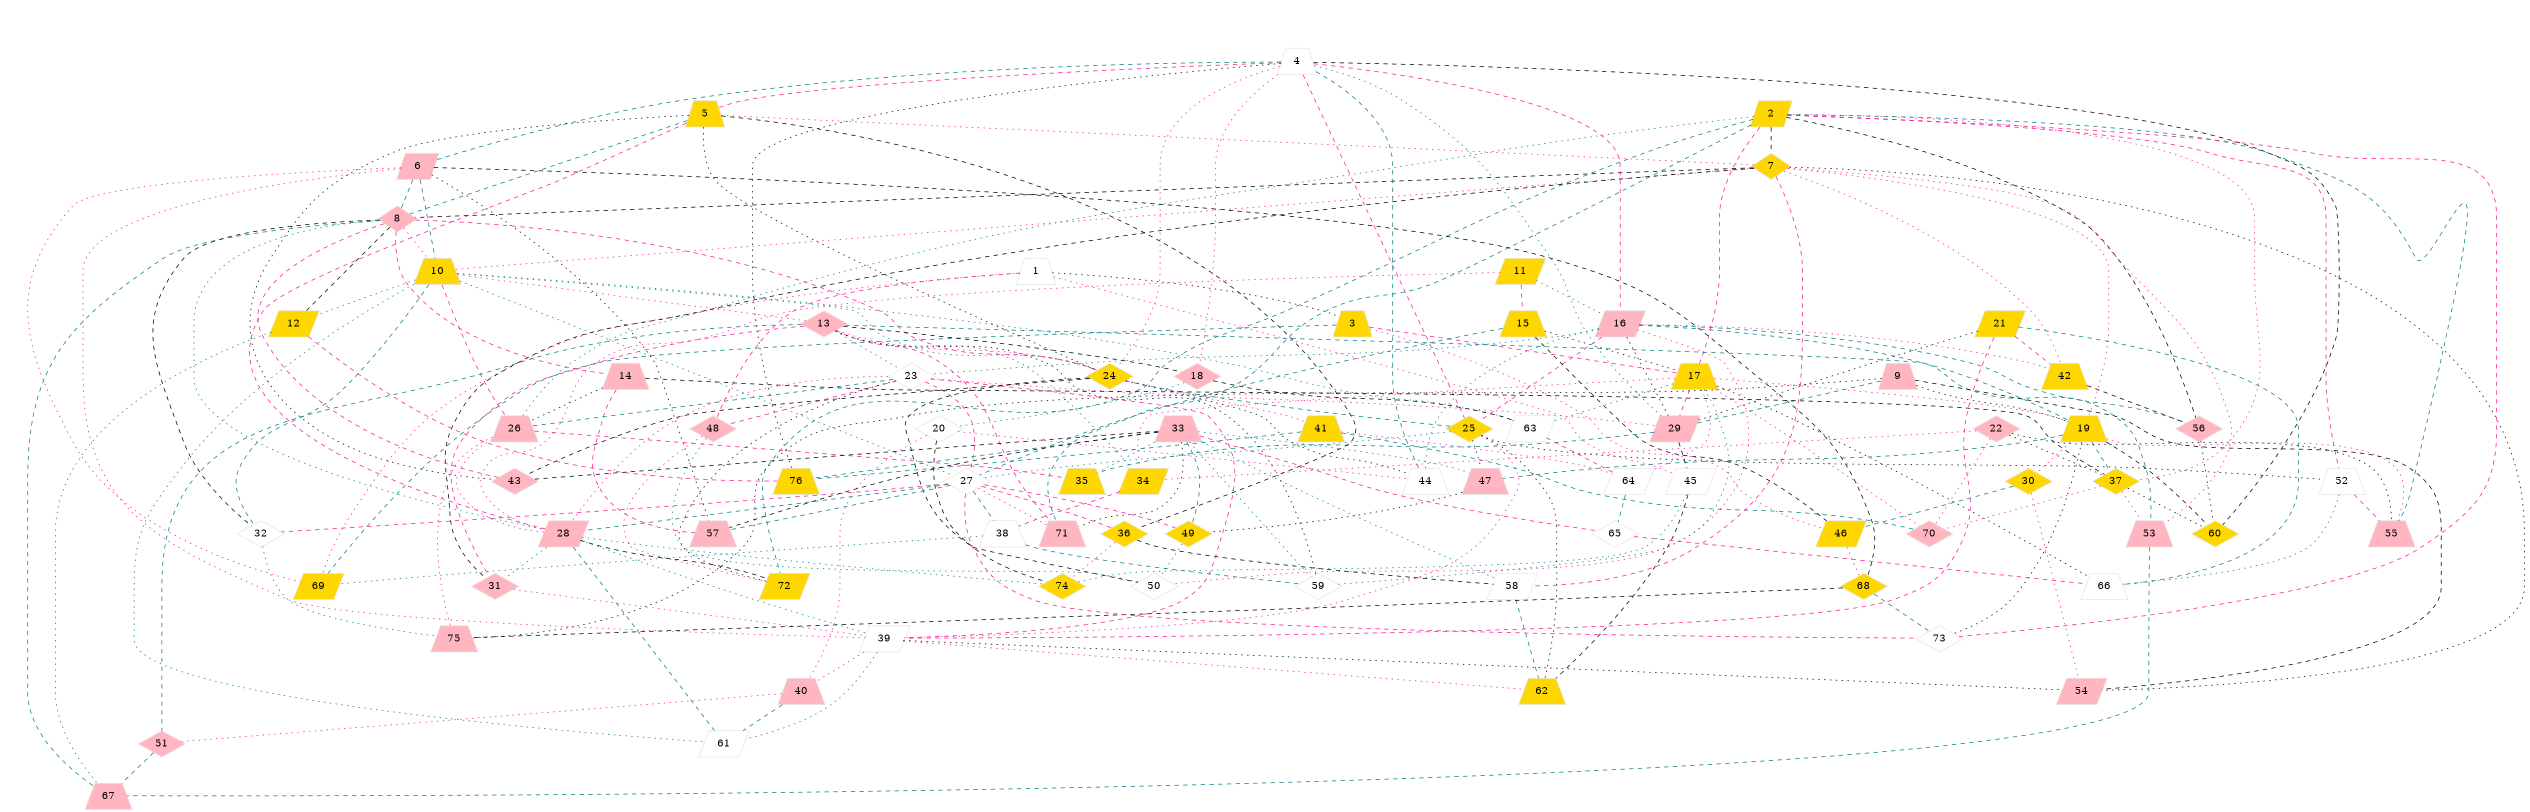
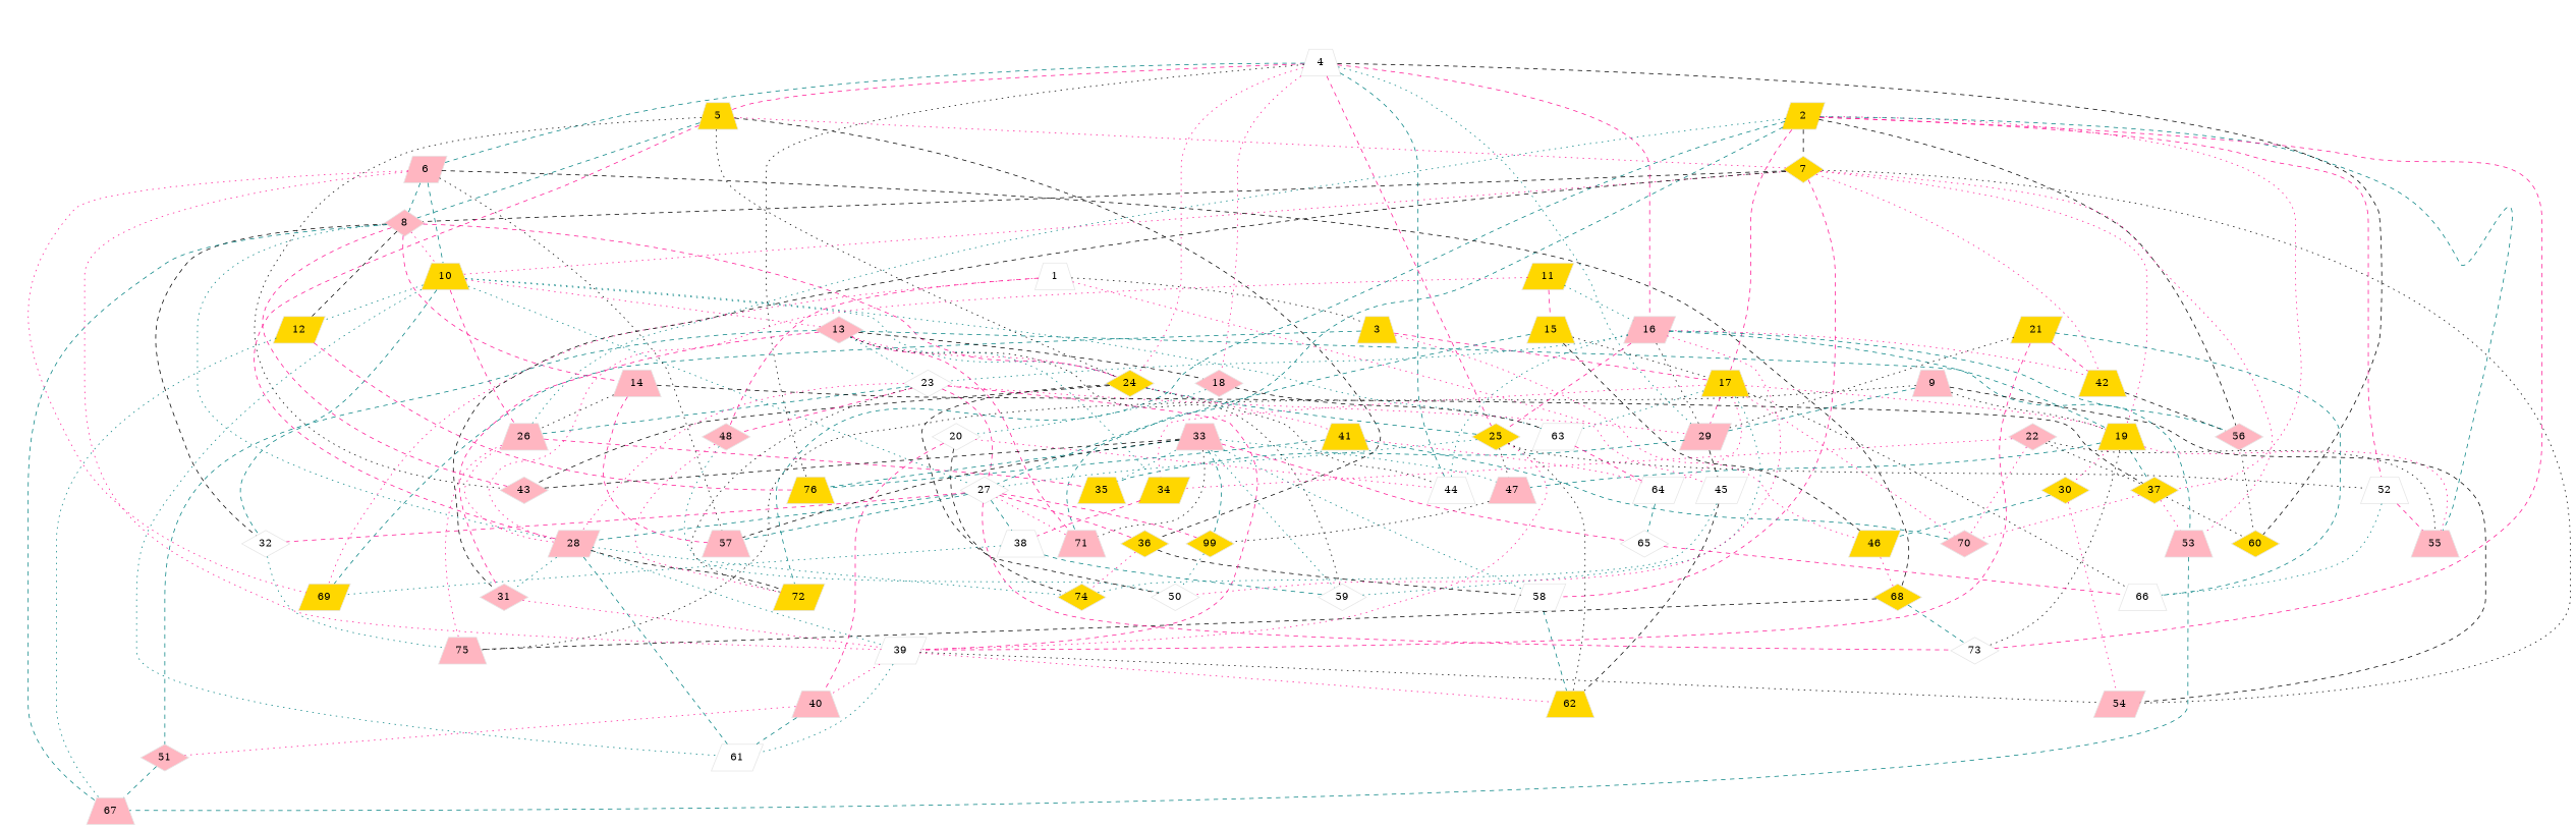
  graph {
    node [color=gray90 fillcolor=gold shape=trapezium style=filled]
    edge [color=deeppink style=dotted weight=1.0]
    1 [fillcolor=white]
    3
    45 [fillcolor=white shape=parallelogram]
    48 [fillcolor=lightpink shape=diamond]
    69 [shape=parallelogram]
    17
    46 [shape=parallelogram]
    74 [shape=diamond]
    62
    72 [shape=parallelogram]
    50 [fillcolor=white shape=diamond]
    2 [shape=parallelogram]
    7 [shape=diamond]
    26 [fillcolor=lightpink]
    37 [shape=diamond]
    52 [fillcolor=white]
    55 [fillcolor=lightpink]
    56 [fillcolor=lightpink shape=diamond]
    71 [fillcolor=lightpink]
    73 [fillcolor=white shape=diamond]
    8 [fillcolor=lightpink shape=diamond]
    10
    19
    31 [fillcolor=lightpink shape=diamond]
    42
    53 [fillcolor=lightpink]
    54 [fillcolor=lightpink shape=parallelogram]
    58 [fillcolor=white shape=parallelogram]
    29 [fillcolor=lightpink shape=parallelogram]
    63 [fillcolor=white shape=parallelogram]
    34 [shape=parallelogram]
    59 [fillcolor=white shape=diamond]
    64 [fillcolor=white shape=parallelogram]
    66 [fillcolor=white]
    70 [fillcolor=lightpink shape=diamond]
    28 [fillcolor=lightpink shape=parallelogram]
    75 [fillcolor=lightpink]
    35
    60 [shape=diamond]
    68 [shape=diamond]
    4 [fillcolor=white]
    5
    6 [fillcolor=lightpink shape=parallelogram]
    16 [fillcolor=lightpink shape=parallelogram]
    18 [fillcolor=lightpink shape=diamond]
    24 [shape=diamond]
    25 [shape=diamond]
    44 [fillcolor=white]
    76
    36 [shape=diamond]
    43 [fillcolor=lightpink shape=diamond]
    39 [fillcolor=white shape=parallelogram]
    57 [fillcolor=lightpink]
    23 [fillcolor=white shape=diamond]
    20 [fillcolor=white shape=diamond]
    41
    27 [fillcolor=white shape=diamond]
    47 [fillcolor=lightpink]
    12 [shape=parallelogram]
    14 [fillcolor=lightpink]
    32 [fillcolor=white shape=diamond]
    67 [fillcolor=lightpink]
    61 [fillcolor=white shape=parallelogram]
    13 [fillcolor=lightpink shape=diamond]
    40 [fillcolor=lightpink]
    30 [shape=diamond]
    9 [fillcolor=lightpink]
    51 [fillcolor=lightpink shape=diamond]
    38 [fillcolor=white]
-   49 [shape=diamond]
+   49 [shape=diamond label=99]
    11 [shape=parallelogram]
    15
    65 [fillcolor=white shape=diamond]
    21 [shape=parallelogram]
    22 [fillcolor=lightpink shape=diamond]
    33 [fillcolor=lightpink]
    1 -- 3 [color=black]
    1 -- 45
    1 -- 48 [style=dashed]
    1 -- 69
    3 -- 69 [color=teal style=dashed]
    3 -- 17 [style=dashed]
    3 -- 46
    45 -- 74 [color=teal]
    45 -- 62 [color=black style=dashed]
    48 -- 72
    48 -- 50 [color=teal]
    17 -- 19
    17 -- 29 [style=dashed weight=2.0]
    17 -- 63 [color=teal]
    17 -- 34
    17 -- 59 [color=teal]
    17 -- 64
    17 -- 66 [color=black]
    17 -- 70
    46 -- 68
    2 -- 17 [style=dashed]
    2 -- 72 [color=teal style=dashed]
    2 -- 7 [color=black style=dashed weight=2.0]
    2 -- 26 [color=teal weight=2.0]
    2 -- 37
    2 -- 52 [style=dashed]
    2 -- 55 [color=teal style=dashed]
    2 -- 56 [color=black style=dashed]
    2 -- 71 [color=teal style=dashed]
    2 -- 73 [style=dashed]
    7 -- 8 [color=black style=dashed]
    7 -- 10
    7 -- 19
    7 -- 31 [color=black style=dashed]
    7 -- 42
    7 -- 53
    7 -- 54 [color=black]
    7 -- 58 [style=dashed]
    26 -- 28
    26 -- 75
    26 -- 35 [style=dashed]
    37 -- 53
    37 -- 70
    37 -- 60 [color=black]
    52 -- 55 [style=dashed]
    52 -- 66 [color=teal]
    56 -- 60 [color=black]
    8 -- 10
    8 -- 28 [color=teal]
    8 -- 24 [style=dashed weight=2.0]
    8 -- 43 [style=dashed]
    8 -- 12 [color=black style=dashed]
    8 -- 14 [style=dashed]
    8 -- 32 [color=black style=dashed]
    8 -- 67 [color=teal style=dashed]
    10 -- 26 [style=dashed]
    10 -- 63 [color=teal]
    10 -- 24 [color=teal]
    10 -- 27 [color=teal]
    10 -- 12 [color=teal]
    10 -- 32 [color=teal style=dashed]
    10 -- 61 [color=teal]
    10 -- 13
    19 -- 37 [color=teal style=dashed weight=2.0]
    19 -- 55
    19 -- 73 [color=black]
-   19 -- 60 [color=black style=dashed]
    19 -- 47 [color=teal style=dashed]
    19 -- 30 [weight=2.0]
    31 -- 39
    42 -- 56 [color=black style=dashed]
    53 -- 67 [color=teal style=dashed]
    58 -- 62 [color=teal style=dashed]
    29 -- 45 [color=black style=dashed]
    29 -- 35 [color=teal style=dashed]
    63 -- 64 [style=dashed]
    34 -- 38 [style=dashed]
    64 -- 65 [color=teal style=dashed]
    28 -- 74 [color=teal]
    28 -- 72 [color=black style=dashed]
    28 -- 31 [color=teal]
    28 -- 39 [color=teal weight=2.0]
    28 -- 61 [color=teal style=dashed]
    68 -- 73 [color=teal style=dashed]
    68 -- 75 [color=black style=dashed]
    4 -- 29 [color=teal]
    4 -- 60 [color=black style=dashed]
    4 -- 5 [style=dashed]
    4 -- 6 [color=teal style=dashed]
    4 -- 16 [style=dashed weight=2.0]
    4 -- 18
    4 -- 24 [weight=2.0]
    4 -- 25 [style=dashed]
    4 -- 44 [color=teal style=dashed]
    4 -- 76 [color=black]
    5 -- 7 [weight=2.0]
    5 -- 8 [color=teal style=dashed]
    5 -- 28 [style=dashed]
    5 -- 24 [color=black]
    5 -- 36 [color=black style=dashed]
    5 -- 43 [color=black]
    6 -- 69
    6 -- 8 [color=teal style=dashed weight=2.0]
    6 -- 10 [color=teal style=dashed weight=2.0]
    6 -- 68 [color=black style=dashed]
    6 -- 39 [weight=2.0]
    6 -- 57 [color=black]
    16 -- 50
    16 -- 56 [color=teal style=dashed]
    16 -- 19 [color=teal style=dashed]
    16 -- 42
    16 -- 29 [color=black]
    16 -- 25 [style=dashed]
    16 -- 44 [color=teal]
    16 -- 23 [color=teal]
    18 -- 63 [color=black style=dashed]
    18 -- 20 [color=teal]
    24 -- 50 [color=black style=dashed]
    24 -- 25 [color=teal style=dashed]
    24 -- 44 [color=black]
    24 -- 43 [color=black style=dashed]
    24 -- 41
    25 -- 62 [color=black]
    25 -- 52 [color=black]
    25 -- 39
    25 -- 27 [color=teal]
    25 -- 47 [color=black]
    36 -- 74
    36 -- 58 [color=black style=dashed]
    39 -- 62
    39 -- 54 [color=black]
    39 -- 61 [color=teal]
    39 -- 40
    23 -- 48 [style=dashed]
    23 -- 72 [color=black]
    23 -- 26 [color=teal style=dashed]
    23 -- 29 [weight=2.0]
    23 -- 28
    23 -- 39 [style=dashed]
    23 -- 27 [style=dashed]
    20 -- 74 [color=black style=dashed]
    20 -- 44
-   20 -- 40
+   20 -- 40 [style=dashed]
    41 -- 64
    41 -- 70 [color=teal style=dashed]
    41 -- 76 [color=teal style=dashed]
    27 -- 71
    27 -- 73 [style=dashed]
    27 -- 28 [color=teal style=dashed]
    27 -- 36 [style=dashed]
    27 -- 57 [color=teal style=dashed]
    27 -- 32 [style=dashed]
    27 -- 38 [color=teal style=dashed]
    27 -- 49 [style=dashed]
    47 -- 49 [color=black]
    12 -- 76 [style=dashed]
    12 -- 67 [color=teal]
    14 -- 26 [color=black]
    14 -- 37 [color=black style=dashed]
    14 -- 57 [style=dashed]
    32 -- 75 [color=teal]
    13 -- 71 [style=dashed]
    13 -- 31 [style=dashed]
    13 -- 53 [color=teal style=dashed]
    13 -- 34 [color=teal]
    13 -- 59 [color=black]
    13 -- 18 [color=black style=dashed]
    13 -- 24
    13 -- 23 [color=teal]
    13 -- 51 [color=teal style=dashed weight=2.0]
    40 -- 61 [color=teal style=dashed]
    40 -- 51
    30 -- 46 [color=teal style=dashed]
    30 -- 54
    9 -- 19 [color=black]
    9 -- 54 [color=black style=dashed]
    9 -- 29 [color=teal style=dashed]
    9 -- 75 [color=black]
    51 -- 67 [color=teal style=dashed]
    38 -- 69 [color=teal]
    38 -- 59 [color=teal style=dashed]
    49 -- 50 [color=teal]
    11 -- 28
    11 -- 16 [color=teal weight=2.0]
    11 -- 15 [style=dashed]
    15 -- 17 [color=black]
    15 -- 46 [color=black style=dashed]
    15 -- 27 [color=teal style=dashed]
    65 -- 66 [style=dashed]
    21 -- 42 [style=dashed]
    21 -- 29 [color=black]
    21 -- 66 [color=teal style=dashed]
    21 -- 39 [style=dashed]
    22 -- 37 [color=black]
    22 -- 55 [color=black]
    22 -- 34
    22 -- 70
    33 -- 71 [color=black]
    33 -- 58 [color=teal]
    33 -- 59 [color=teal]
    33 -- 35 [color=teal weight=2.0]
    33 -- 76 [color=teal style=dashed]
    33 -- 43 [color=black style=dashed]
    33 -- 57 [color=black style=dashed]
    33 -- 47 [color=teal]
    33 -- 49 [color=teal style=dashed]
    33 -- 65 [style=dashed weight=2.0]
  }
